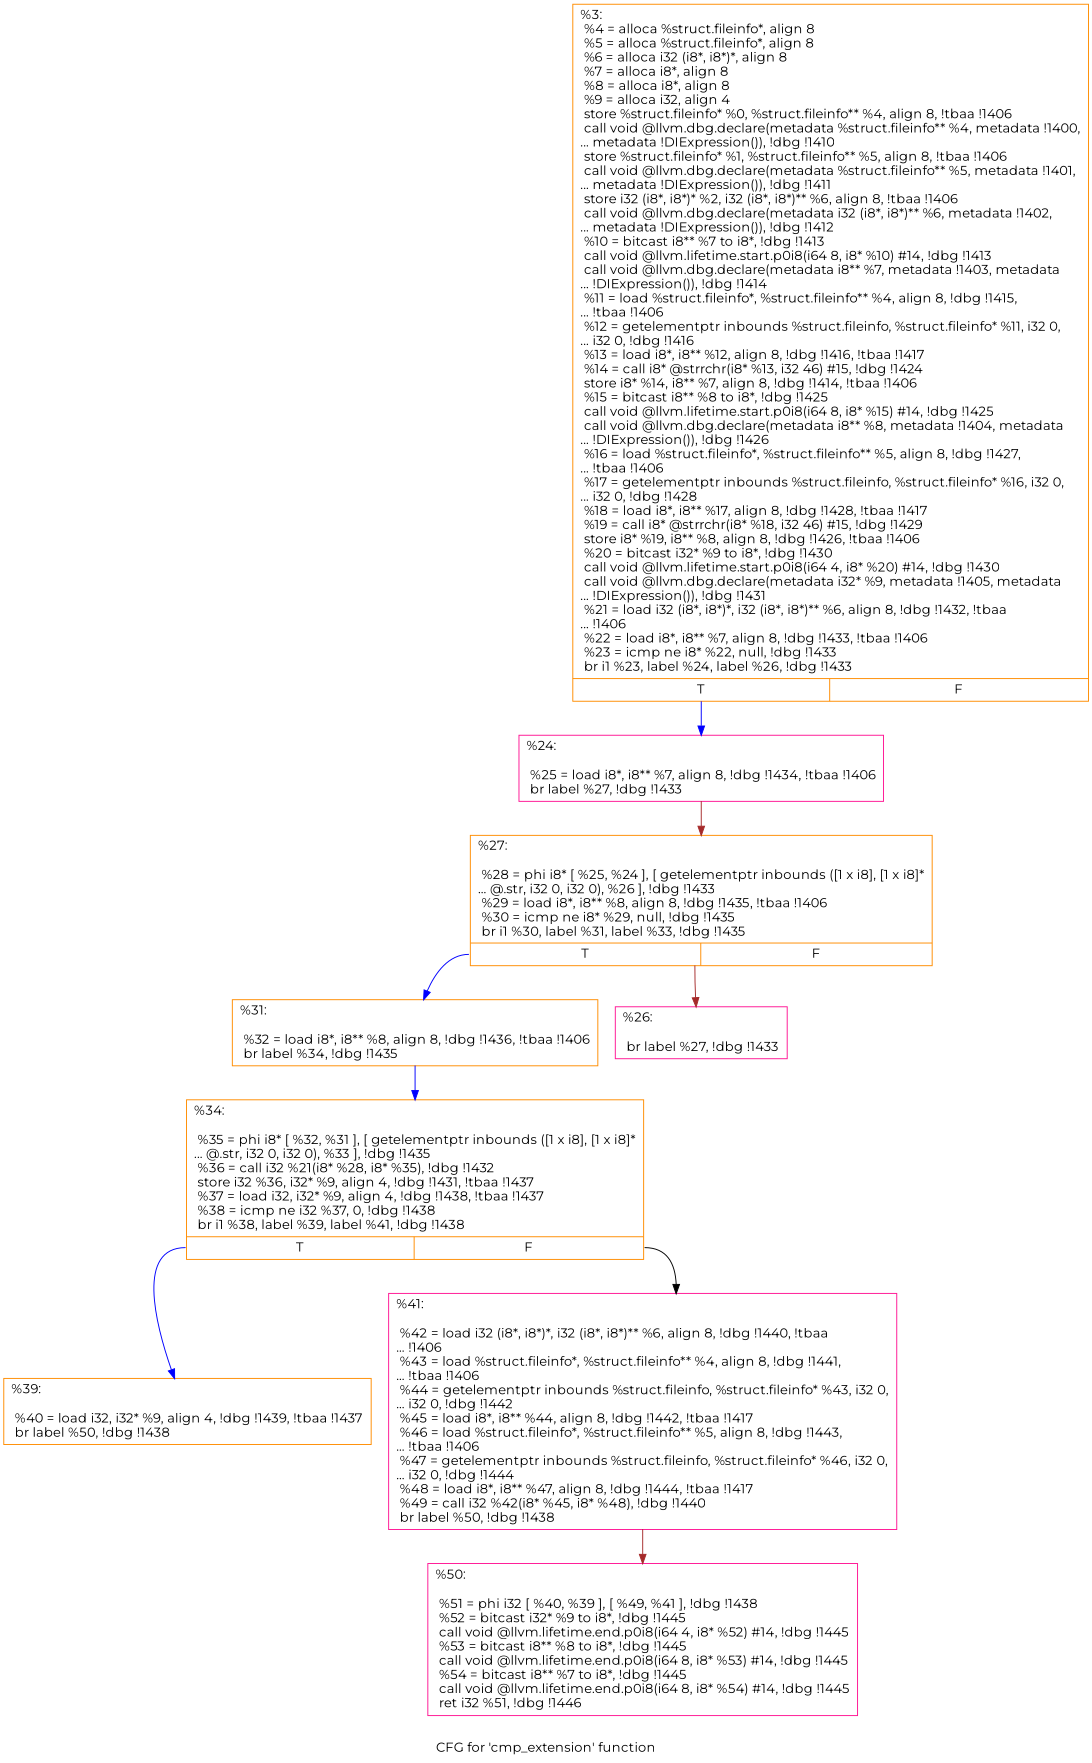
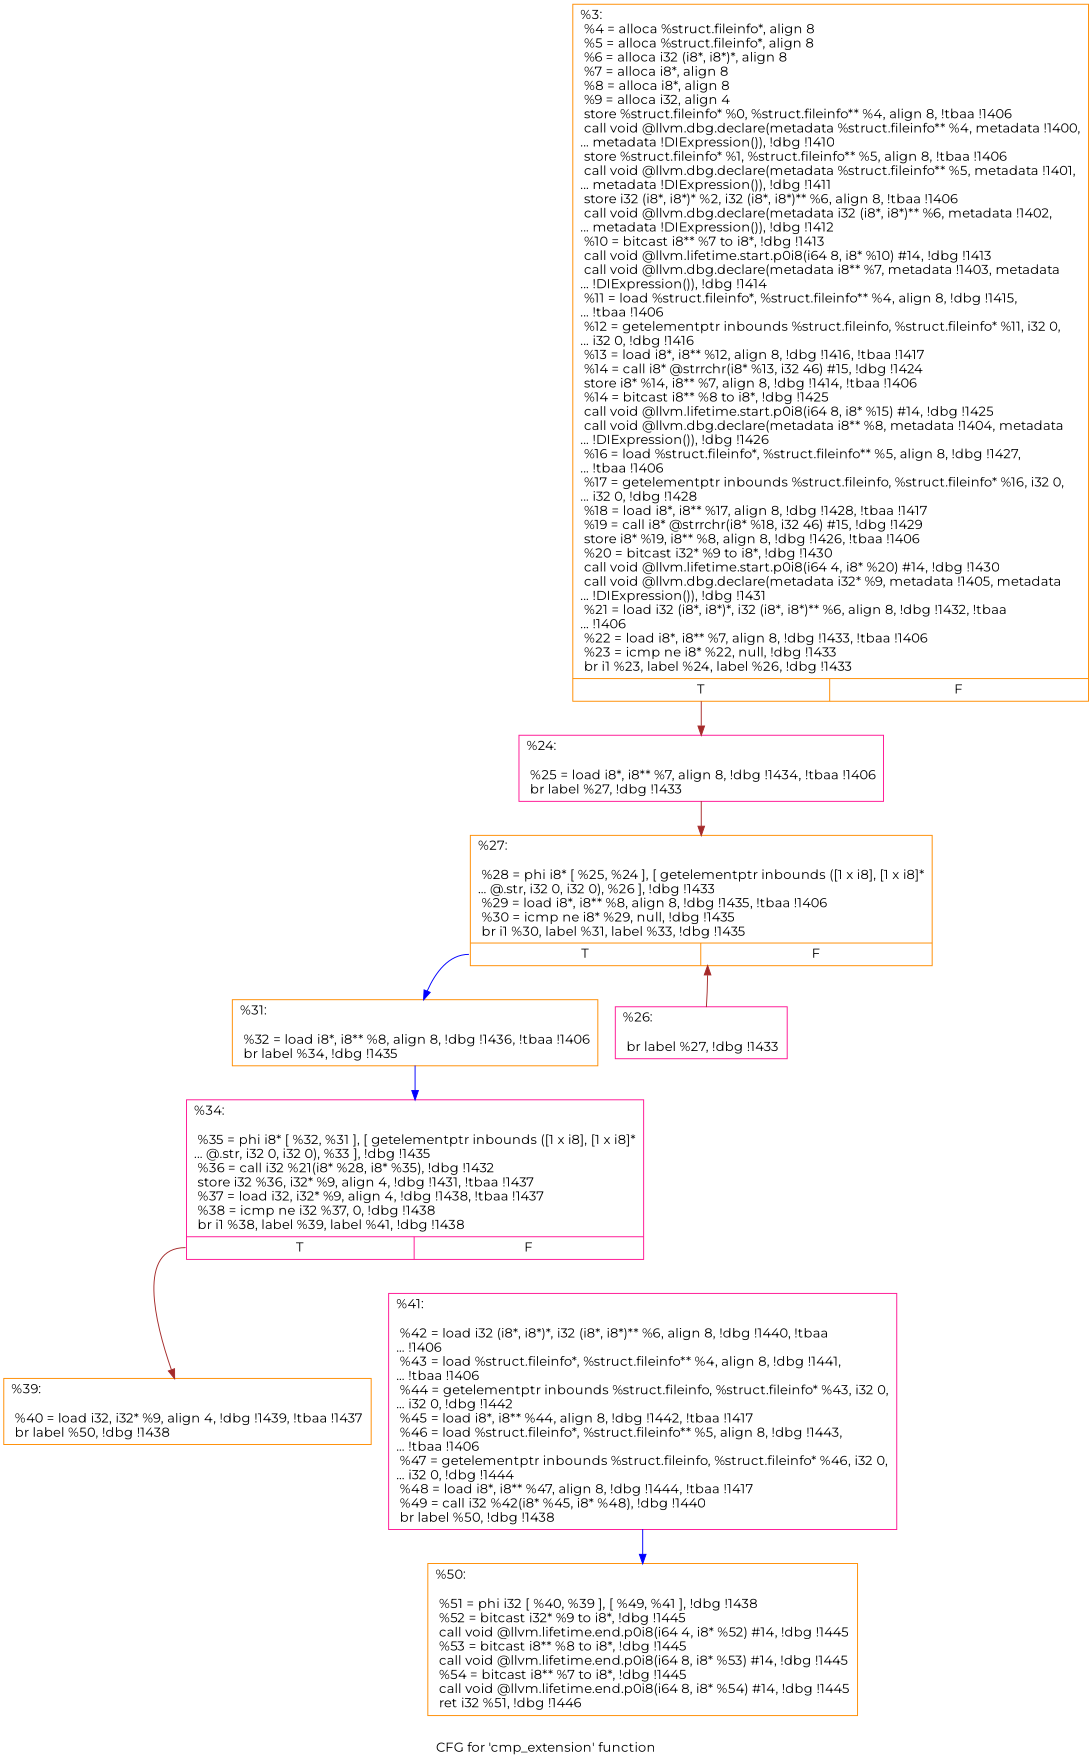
  digraph {
    fontname=Montserrat
    label="CFG for 'cmp_extension' function"
    node [color=darkorange fontname=Montserrat shape=record]
    edge [color=blue fontname=Montserrat]
-   n1 [label="{%3:\l  %4 = alloca %struct.fileinfo*, align 8\l  %5 = alloca %struct.fileinfo*, align 8\l  %6 = alloca i32 (i8*, i8*)*, align 8\l  %7 = alloca i8*, align 8\l  %8 = alloca i8*, align 8\l  %9 = alloca i32, align 4\l  store %struct.fileinfo* %0, %struct.fileinfo** %4, align 8, !tbaa !1406\l  call void @llvm.dbg.declare(metadata %struct.fileinfo** %4, metadata !1400,\l... metadata !DIExpression()), !dbg !1410\l  store %struct.fileinfo* %1, %struct.fileinfo** %5, align 8, !tbaa !1406\l  call void @llvm.dbg.declare(metadata %struct.fileinfo** %5, metadata !1401,\l... metadata !DIExpression()), !dbg !1411\l  store i32 (i8*, i8*)* %2, i32 (i8*, i8*)** %6, align 8, !tbaa !1406\l  call void @llvm.dbg.declare(metadata i32 (i8*, i8*)** %6, metadata !1402,\l... metadata !DIExpression()), !dbg !1412\l  %10 = bitcast i8** %7 to i8*, !dbg !1413\l  call void @llvm.lifetime.start.p0i8(i64 8, i8* %10) #14, !dbg !1413\l  call void @llvm.dbg.declare(metadata i8** %7, metadata !1403, metadata\l... !DIExpression()), !dbg !1414\l  %11 = load %struct.fileinfo*, %struct.fileinfo** %4, align 8, !dbg !1415,\l... !tbaa !1406\l  %12 = getelementptr inbounds %struct.fileinfo, %struct.fileinfo* %11, i32 0,\l... i32 0, !dbg !1416\l  %13 = load i8*, i8** %12, align 8, !dbg !1416, !tbaa !1417\l  %14 = call i8* @strrchr(i8* %13, i32 46) #15, !dbg !1424\l  store i8* %14, i8** %7, align 8, !dbg !1414, !tbaa !1406\l  %15 = bitcast i8** %8 to i8*, !dbg !1425\l  call void @llvm.lifetime.start.p0i8(i64 8, i8* %15) #14, !dbg !1425\l  call void @llvm.dbg.declare(metadata i8** %8, metadata !1404, metadata\l... !DIExpression()), !dbg !1426\l  %16 = load %struct.fileinfo*, %struct.fileinfo** %5, align 8, !dbg !1427,\l... !tbaa !1406\l  %17 = getelementptr inbounds %struct.fileinfo, %struct.fileinfo* %16, i32 0,\l... i32 0, !dbg !1428\l  %18 = load i8*, i8** %17, align 8, !dbg !1428, !tbaa !1417\l  %19 = call i8* @strrchr(i8* %18, i32 46) #15, !dbg !1429\l  store i8* %19, i8** %8, align 8, !dbg !1426, !tbaa !1406\l  %20 = bitcast i32* %9 to i8*, !dbg !1430\l  call void @llvm.lifetime.start.p0i8(i64 4, i8* %20) #14, !dbg !1430\l  call void @llvm.dbg.declare(metadata i32* %9, metadata !1405, metadata\l... !DIExpression()), !dbg !1431\l  %21 = load i32 (i8*, i8*)*, i32 (i8*, i8*)** %6, align 8, !dbg !1432, !tbaa\l... !1406\l  %22 = load i8*, i8** %7, align 8, !dbg !1433, !tbaa !1406\l  %23 = icmp ne i8* %22, null, !dbg !1433\l  br i1 %23, label %24, label %26, !dbg !1433\l|{<s0>T|<s1>F}}"]
+   n1 [label="{%3:\l  %4 = alloca %struct.fileinfo*, align 8\l  %5 = alloca %struct.fileinfo*, align 8\l  %6 = alloca i32 (i8*, i8*)*, align 8\l  %7 = alloca i8*, align 8\l  %8 = alloca i8*, align 8\l  %9 = alloca i32, align 4\l  store %struct.fileinfo* %0, %struct.fileinfo** %4, align 8, !tbaa !1406\l  call void @llvm.dbg.declare(metadata %struct.fileinfo** %4, metadata !1400,\l... metadata !DIExpression()), !dbg !1410\l  store %struct.fileinfo* %1, %struct.fileinfo** %5, align 8, !tbaa !1406\l  call void @llvm.dbg.declare(metadata %struct.fileinfo** %5, metadata !1401,\l... metadata !DIExpression()), !dbg !1411\l  store i32 (i8*, i8*)* %2, i32 (i8*, i8*)** %6, align 8, !tbaa !1406\l  call void @llvm.dbg.declare(metadata i32 (i8*, i8*)** %6, metadata !1402,\l... metadata !DIExpression()), !dbg !1412\l  %10 = bitcast i8** %7 to i8*, !dbg !1413\l  call void @llvm.lifetime.start.p0i8(i64 8, i8* %10) #14, !dbg !1413\l  call void @llvm.dbg.declare(metadata i8** %7, metadata !1403, metadata\l... !DIExpression()), !dbg !1414\l  %11 = load %struct.fileinfo*, %struct.fileinfo** %4, align 8, !dbg !1415,\l... !tbaa !1406\l  %12 = getelementptr inbounds %struct.fileinfo, %struct.fileinfo* %11, i32 0,\l... i32 0, !dbg !1416\l  %13 = load i8*, i8** %12, align 8, !dbg !1416, !tbaa !1417\l  %14 = call i8* @strrchr(i8* %13, i32 46) #15, !dbg !1424\l  store i8* %14, i8** %7, align 8, !dbg !1414, !tbaa !1406\l  %14 = bitcast i8** %8 to i8*, !dbg !1425\l  call void @llvm.lifetime.start.p0i8(i64 8, i8* %15) #14, !dbg !1425\l  call void @llvm.dbg.declare(metadata i8** %8, metadata !1404, metadata\l... !DIExpression()), !dbg !1426\l  %16 = load %struct.fileinfo*, %struct.fileinfo** %5, align 8, !dbg !1427,\l... !tbaa !1406\l  %17 = getelementptr inbounds %struct.fileinfo, %struct.fileinfo* %16, i32 0,\l... i32 0, !dbg !1428\l  %18 = load i8*, i8** %17, align 8, !dbg !1428, !tbaa !1417\l  %19 = call i8* @strrchr(i8* %18, i32 46) #15, !dbg !1429\l  store i8* %19, i8** %8, align 8, !dbg !1426, !tbaa !1406\l  %20 = bitcast i32* %9 to i8*, !dbg !1430\l  call void @llvm.lifetime.start.p0i8(i64 4, i8* %20) #14, !dbg !1430\l  call void @llvm.dbg.declare(metadata i32* %9, metadata !1405, metadata\l... !DIExpression()), !dbg !1431\l  %21 = load i32 (i8*, i8*)*, i32 (i8*, i8*)** %6, align 8, !dbg !1432, !tbaa\l... !1406\l  %22 = load i8*, i8** %7, align 8, !dbg !1433, !tbaa !1406\l  %23 = icmp ne i8* %22, null, !dbg !1433\l  br i1 %23, label %24, label %26, !dbg !1433\l|{<s0>T|<s1>F}}"]
    n2 [color=deeppink label="{%24:\l\l  %25 = load i8*, i8** %7, align 8, !dbg !1434, !tbaa !1406\l  br label %27, !dbg !1433\l}"]
    n3 [label="{%27:\l\l  %28 = phi i8* [ %25, %24 ], [ getelementptr inbounds ([1 x i8], [1 x i8]*\l... @.str, i32 0, i32 0), %26 ], !dbg !1433\l  %29 = load i8*, i8** %8, align 8, !dbg !1435, !tbaa !1406\l  %30 = icmp ne i8* %29, null, !dbg !1435\l  br i1 %30, label %31, label %33, !dbg !1435\l|{<s0>T|<s1>F}}"]
    n4 [color=deeppink label="{%26:\l\l  br label %27, !dbg !1433\l}"]
    n5 [label="{%31:\l\l  %32 = load i8*, i8** %8, align 8, !dbg !1436, !tbaa !1406\l  br label %34, !dbg !1435\l}"]
-   n6 [label="{%34:\l\l  %35 = phi i8* [ %32, %31 ], [ getelementptr inbounds ([1 x i8], [1 x i8]*\l... @.str, i32 0, i32 0), %33 ], !dbg !1435\l  %36 = call i32 %21(i8* %28, i8* %35), !dbg !1432\l  store i32 %36, i32* %9, align 4, !dbg !1431, !tbaa !1437\l  %37 = load i32, i32* %9, align 4, !dbg !1438, !tbaa !1437\l  %38 = icmp ne i32 %37, 0, !dbg !1438\l  br i1 %38, label %39, label %41, !dbg !1438\l|{<s0>T|<s1>F}}"]
+   n6 [color=deeppink label="{%34:\l\l  %35 = phi i8* [ %32, %31 ], [ getelementptr inbounds ([1 x i8], [1 x i8]*\l... @.str, i32 0, i32 0), %33 ], !dbg !1435\l  %36 = call i32 %21(i8* %28, i8* %35), !dbg !1432\l  store i32 %36, i32* %9, align 4, !dbg !1431, !tbaa !1437\l  %37 = load i32, i32* %9, align 4, !dbg !1438, !tbaa !1437\l  %38 = icmp ne i32 %37, 0, !dbg !1438\l  br i1 %38, label %39, label %41, !dbg !1438\l|{<s0>T|<s1>F}}"]
    n7 [label="{%39:\l\l  %40 = load i32, i32* %9, align 4, !dbg !1439, !tbaa !1437\l  br label %50, !dbg !1438\l}"]
    n8 [color=deeppink label="{%41:\l\l  %42 = load i32 (i8*, i8*)*, i32 (i8*, i8*)** %6, align 8, !dbg !1440, !tbaa\l... !1406\l  %43 = load %struct.fileinfo*, %struct.fileinfo** %4, align 8, !dbg !1441,\l... !tbaa !1406\l  %44 = getelementptr inbounds %struct.fileinfo, %struct.fileinfo* %43, i32 0,\l... i32 0, !dbg !1442\l  %45 = load i8*, i8** %44, align 8, !dbg !1442, !tbaa !1417\l  %46 = load %struct.fileinfo*, %struct.fileinfo** %5, align 8, !dbg !1443,\l... !tbaa !1406\l  %47 = getelementptr inbounds %struct.fileinfo, %struct.fileinfo* %46, i32 0,\l... i32 0, !dbg !1444\l  %48 = load i8*, i8** %47, align 8, !dbg !1444, !tbaa !1417\l  %49 = call i32 %42(i8* %45, i8* %48), !dbg !1440\l  br label %50, !dbg !1438\l}"]
-   n9 [color=deeppink label="{%50:\l\l  %51 = phi i32 [ %40, %39 ], [ %49, %41 ], !dbg !1438\l  %52 = bitcast i32* %9 to i8*, !dbg !1445\l  call void @llvm.lifetime.end.p0i8(i64 4, i8* %52) #14, !dbg !1445\l  %53 = bitcast i8** %8 to i8*, !dbg !1445\l  call void @llvm.lifetime.end.p0i8(i64 8, i8* %53) #14, !dbg !1445\l  %54 = bitcast i8** %7 to i8*, !dbg !1445\l  call void @llvm.lifetime.end.p0i8(i64 8, i8* %54) #14, !dbg !1445\l  ret i32 %51, !dbg !1446\l}"]
-   n1 -> n2 [tailport=s0]
+   n9 [label="{%50:\l\l  %51 = phi i32 [ %40, %39 ], [ %49, %41 ], !dbg !1438\l  %52 = bitcast i32* %9 to i8*, !dbg !1445\l  call void @llvm.lifetime.end.p0i8(i64 4, i8* %52) #14, !dbg !1445\l  %53 = bitcast i8** %8 to i8*, !dbg !1445\l  call void @llvm.lifetime.end.p0i8(i64 8, i8* %53) #14, !dbg !1445\l  %54 = bitcast i8** %7 to i8*, !dbg !1445\l  call void @llvm.lifetime.end.p0i8(i64 8, i8* %54) #14, !dbg !1445\l  ret i32 %51, !dbg !1446\l}"]
+   n1 -> n2 [color=brown tailport=s0]
    n2 -> n3 [color=brown]
    n3 -> n5 [tailport=s0]
-   n3 -> n4 [color=brown]
+   n4 -> n3 [color=brown]
    n5 -> n6
-   n6 -> n7 [tailport=s0]
-   n6 -> n8 [color=black tailport=s1]
-   n8 -> n9 [color=brown]
+   n6 -> n7 [color=brown tailport=s0]
+   n8 -> n9
  }
